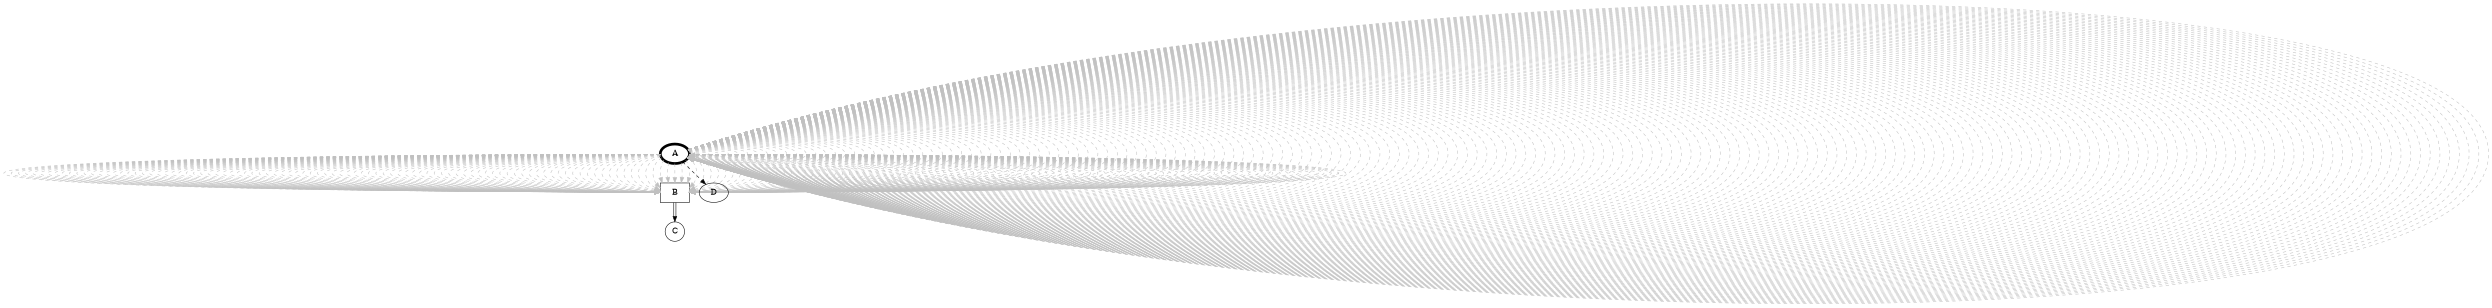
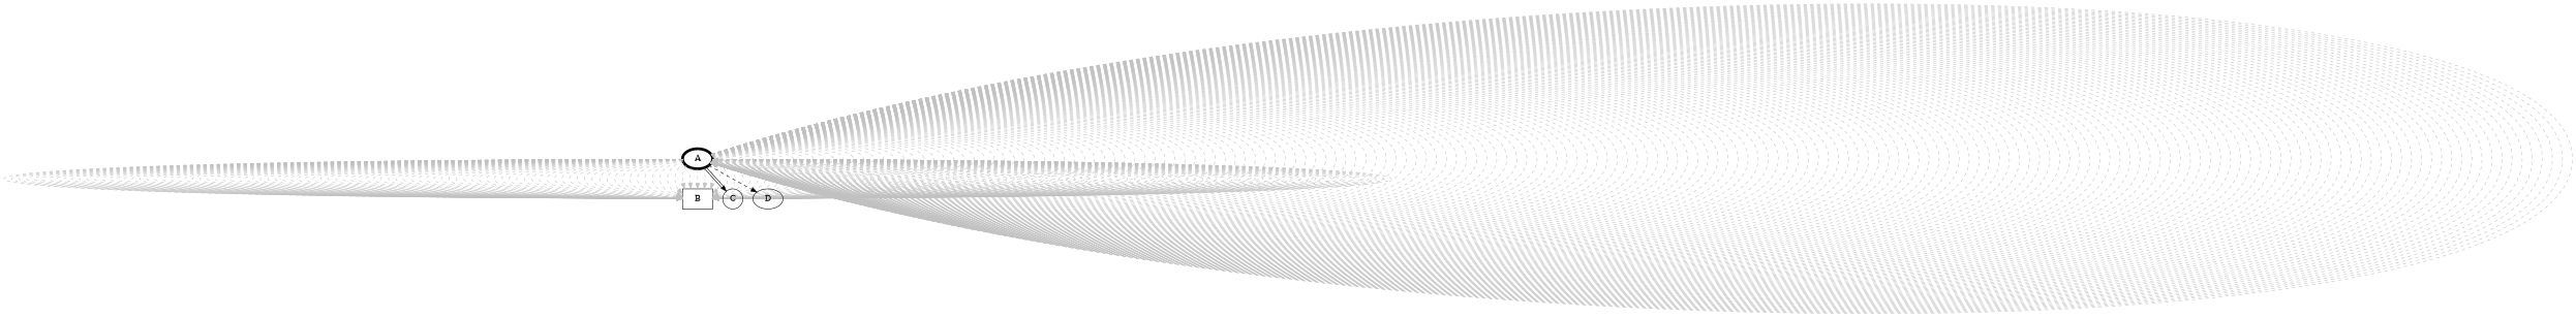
  digraph {
    edge [color=grey style=dashed]
    A [arrowhead=none penwidth=5]
    B [shape=box]
    C [shape=circle]
    D
    A -> A
    A -> A
    A -> A
    A -> A
    A -> A
    A -> A
    A -> A
    A -> A
    A -> A
    A -> A
    A -> A
    A -> A
    A -> A
    A -> A [comor=grshed]
    A -> A
    A -> A
    A -> A
    A -> A
    A -> A
    A -> A
    A -> A
    A -> A
    A -> A
    A -> A
    A -> A
    A -> A
    A -> A
    A -> A
    A -> A
    A -> A
    A -> A
    A -> A
    A -> A
    A -> A
    A -> A
    A -> A
    A -> A
    A -> A
    A -> A
    A -> A
    A -> A
    A -> A
    A -> A
    A -> A
    A -> A
    A -> A
    A -> A
    A -> A
    A -> A
    A -> A
    A -> A
    A -> A
    A -> A
    A -> A
    A -> A
    A -> A
    A -> A
    A -> A
    A -> A
    A -> A
    A -> A
    A -> A
    A -> A
    A -> A
    A -> A
    A -> A
    A -> A
    A -> A
    A -> A
    A -> A
    A -> A
    A -> A
    A -> A
    A -> A
    A -> A
    A -> A
    A -> A
    A -> A
    A -> A
    A -> A
    A -> A
    A -> A
    A -> A
    A -> A
    A -> A
    A -> A
    A -> A
    A -> A
    A -> A
    A -> A
    A -> A
    A -> A
    A -> A
    A -> A
    A -> A
    A -> A
    A -> A
    A -> A
    A -> A
    A -> A
    A -> A
    A -> A
    A -> A
    A -> A
    A -> A
    A -> A
    A -> A
    A -> A
    A -> A
    A -> A
    A -> A
    A -> A
    A -> A
    A -> A
    A -> A
    A -> A
    A -> A
    A -> A
    A -> A
    A -> A
    A -> A
    A -> A
    A -> A
    A -> A
    A -> A
    A -> A
    A -> A
    A -> A
    A -> A
    A -> A
    A -> A
    A -> A
    A -> A
    A -> A
    A -> A
    A -> A
    A -> A
    A -> A
    A -> A
    A -> A
    A -> A
    A -> A
    A -> A
    A -> A
    A -> A
    A -> A
    A -> A
    A -> A
    A -> A
    A -> A
    A -> A
    A -> A
    A -> A
    A -> A
    A -> A
    A -> A
    A -> A
    A -> A
    A -> A
    A -> A
    A -> A
    A -> A
    A -> A
    A -> A
    A -> A
    A -> A
    A -> A
    A -> A
    A -> A
    A -> A
    A -> A
    A -> A
    A -> A
    A -> A
    A -> A
    A -> A
    A -> A
    A -> A
    A -> A
    A -> A
    A -> A
    A -> A
    A -> A
    A -> A
    A -> A
    A -> B
    A -> B
    A -> B
    A -> B
    A -> B
    A -> B
    A -> B
    A -> B
    A -> B
    A -> B
    A -> B
    A -> B
    A -> B
    A -> B
    A -> B [comor=grshed]
    A -> B
    A -> B
    A -> B
    A -> B
    A -> B
    A -> B
    A -> B
    A -> B
    A -> B
    A -> B
    A -> B
    A -> B
    A -> B
    A -> B
    A -> B
    A -> B
    A -> B
    A -> B
    A -> B
    A -> B
    A -> B
    A -> B
    A -> B
    A -> B
    A -> B
    A -> B
    A -> B
    A -> B
    A -> B
    A -> B
    A -> B
    A -> B
    A -> B
    A -> B
    A -> B
    A -> B
    A -> B
    A -> B
    A -> B
    A -> B
    A -> B
    A -> B
    A -> B
    A -> B
    A -> B
    A -> B
    A -> B
    A -> B
    A -> B
    A -> B
    A -> B
    A -> B
    A -> B
    A -> B
    A -> B
    A -> B
    A -> B
    A -> B
    A -> B
    A -> B
    A -> B
    A -> B
    A -> B
    A -> B
    A -> B
    A -> B
    A -> B
    A -> B
    A -> B
    A -> B
    A -> B
    A -> B
    A -> B
    A -> B
    A -> B
    A -> B
    A -> B
    A -> B
    A -> B
    A -> B
    A -> B
    A -> B
    A -> B
    A -> B
    A -> B
    A -> B
    A -> B
    A -> B
    A -> B
    A -> B
    A -> B
    A -> B
    A -> B
    A -> B
    A -> B
    A -> B
    A -> B
    A -> B
    A -> B
    A -> B
    A -> B
    A -> B
    A -> B
    A -> B
    A -> B
    A -> B
    A -> B
    A -> B
    A -> B
    A -> B
    A -> B
    A -> B
    A -> B
    A -> B
    A -> B
    A -> B
    A -> B
    A -> B
    A -> B
    A -> B
    A -> B
    A -> B
    A -> B
    A -> B
    A -> B
    A -> B
    A -> B
    A -> B
    A -> B
    A -> B
    A -> B
    A -> B
    A -> B
    A -> B
    A -> B
    A -> B
    A -> B
    A -> B
    A -> B
    A -> B
    A -> B
    A -> B
    A -> B
    A -> B
    A -> B
    A -> B
    A -> B
    A -> B
    A -> B
    A -> B
    A -> B
    A -> B
    A -> B
    A -> B
    A -> B
    A -> B
    A -> B
    A -> B
    A -> B
    A -> B
    A -> B
    A -> B
    A -> B
    A -> B
    A -> B
    A -> B
    A -> B
    A -> B
    A -> B
    A -> B
-   B -> C [color="black:invis:black" style=""]
+   A -> C [color="black:invis:black" style=""]
    A -> D [shape=diamond color=""]
  }
